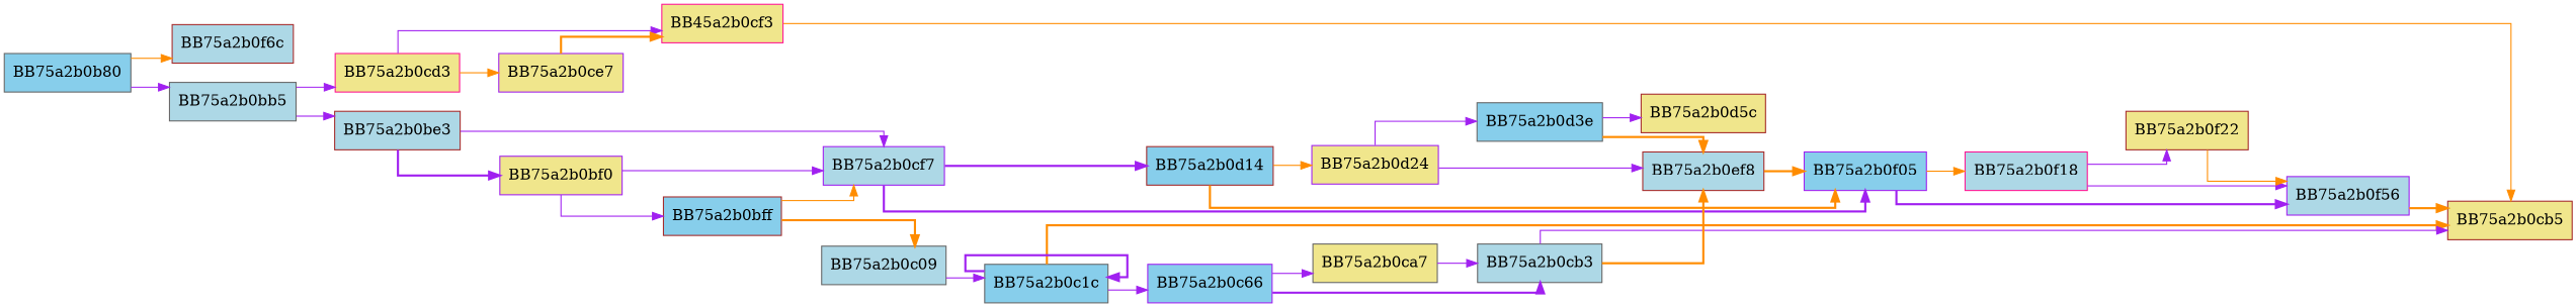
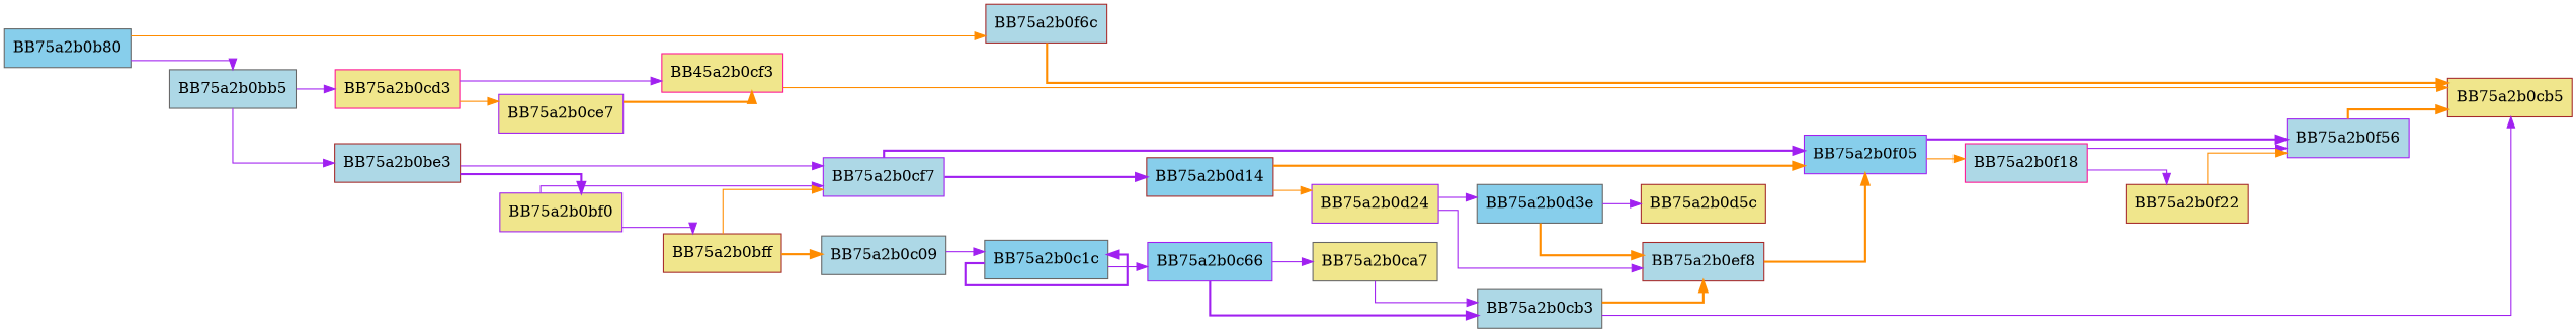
  digraph {
    rankdir=LR
    splines=ortho
    node [color=brown fillcolor=lightblue shape=box style=filled]
    edge [color=purple style=solid]
    BB75a2b0b80 [color=gray40 fillcolor=skyblue]
    BB75a2b0f6c
    BB75a2b0bb5 [color=gray40]
    BB75a2b0cb5 [fillcolor=khaki]
    BB75a2b0cd3 [color=deeppink fillcolor=khaki]
    BB75a2b0be3
    n7 [color=deeppink fillcolor=khaki label=BB45a2b0cf3]
    BB75a2b0ce7 [color=purple fillcolor=khaki]
    BB75a2b0cf7 [color=purple]
    n10 [color=purple fillcolor=khaki label=BB75a2b0bf0]
    BB75a2b0f05 [color=purple fillcolor=skyblue]
    BB75a2b0d14 [fillcolor=skyblue]
-   BB75a2b0bff [fillcolor=skyblue]
+   BB75a2b0bff [fillcolor=khaki]
    BB75a2b0f56 [color=purple]
    BB75a2b0f18 [color=deeppink]
    BB75a2b0d24 [color=purple fillcolor=khaki]
    BB75a2b0c09 [color=gray40]
    BB75a2b0c1c [color=gray40 fillcolor=skyblue]
    BB75a2b0c66 [color=purple fillcolor=skyblue]
    BB75a2b0cb3 [color=gray40]
    BB75a2b0ca7 [color=gray40 fillcolor=khaki]
    BB75a2b0ef8
    BB75a2b0f22 [fillcolor=khaki]
    BB75a2b0d3e [color=gray40 fillcolor=skyblue]
    BB75a2b0d5c [fillcolor=khaki]
    BB75a2b0b80 -> BB75a2b0f6c [color=darkorange]
    BB75a2b0b80 -> BB75a2b0bb5
-   BB75a2b0c1c -> BB75a2b0cb5 [color=darkorange style=bold]
+   BB75a2b0f6c -> BB75a2b0cb5 [color=darkorange style=bold]
    BB75a2b0bb5 -> BB75a2b0cd3
    BB75a2b0bb5 -> BB75a2b0be3
    BB75a2b0cd3 -> n7
    BB75a2b0cd3 -> BB75a2b0ce7 [color=darkorange]
    BB75a2b0be3 -> BB75a2b0cf7
    BB75a2b0be3 -> n10 [style=bold]
    n7 -> BB75a2b0cb5 [color=darkorange]
    BB75a2b0ce7 -> n7 [color=darkorange style=bold]
    BB75a2b0cf7 -> BB75a2b0f05 [style=bold]
    BB75a2b0cf7 -> BB75a2b0d14 [style=bold]
    n10 -> BB75a2b0cf7
    n10 -> BB75a2b0bff
    BB75a2b0f05 -> BB75a2b0f56 [style=bold]
    BB75a2b0f05 -> BB75a2b0f18 [color=darkorange]
    BB75a2b0d14 -> BB75a2b0f05 [color=darkorange style=bold]
    BB75a2b0d14 -> BB75a2b0d24 [color=darkorange]
    BB75a2b0bff -> BB75a2b0cf7 [color=darkorange]
    BB75a2b0bff -> BB75a2b0c09 [color=darkorange style=bold]
    BB75a2b0f56 -> BB75a2b0cb5 [color=darkorange style=bold]
    BB75a2b0f18 -> BB75a2b0f56
    BB75a2b0f18 -> BB75a2b0f22
    BB75a2b0d24 -> BB75a2b0ef8
    BB75a2b0d24 -> BB75a2b0d3e
    BB75a2b0c09 -> BB75a2b0c1c
    BB75a2b0c1c -> BB75a2b0c1c [style=bold]
    BB75a2b0c1c -> BB75a2b0c66
    BB75a2b0c66 -> BB75a2b0cb3 [style=bold]
    BB75a2b0c66 -> BB75a2b0ca7
    BB75a2b0cb3 -> BB75a2b0cb5
    BB75a2b0cb3 -> BB75a2b0ef8 [color=darkorange style=bold]
    BB75a2b0ca7 -> BB75a2b0cb3
    BB75a2b0ef8 -> BB75a2b0f05 [color=darkorange style=bold]
    BB75a2b0f22 -> BB75a2b0f56 [color=darkorange]
    BB75a2b0d3e -> BB75a2b0ef8 [color=darkorange style=bold]
    BB75a2b0d3e -> BB75a2b0d5c
  }
